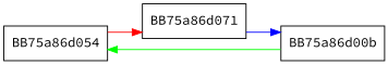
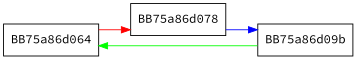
  digraph {
    fontname="Source Code Pro"
    rankdir=LR
    splines=ortho
    node [fontname="Source Code Pro" shape=box]
    edge [fontname="Source Code Pro"]
-   BB75a86d064 [label=BB75a86d054]
-   BB75a86d078 [label=BB75a86d071]
-   BB75a86d09b [label=BB75a86d00b]
+   BB75a86d064
+   BB75a86d078
+   BB75a86d09b
    BB75a86d064 -> BB75a86d078 [color=red]
    BB75a86d078 -> BB75a86d09b [color=blue]
    BB75a86d09b -> BB75a86d064 [color=green]
  }
